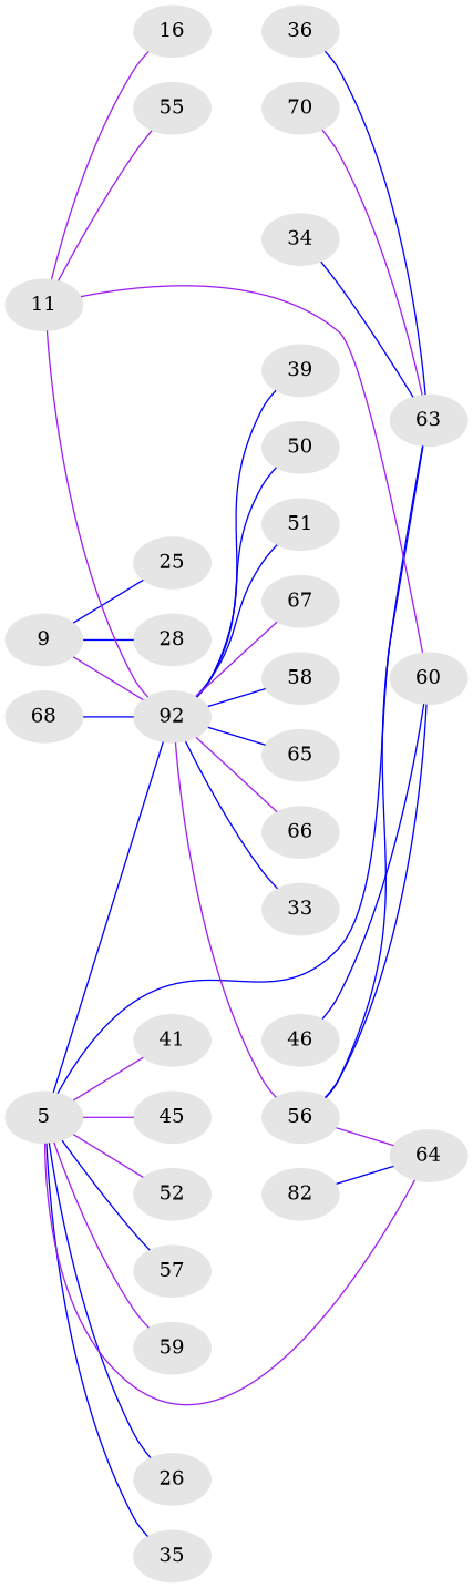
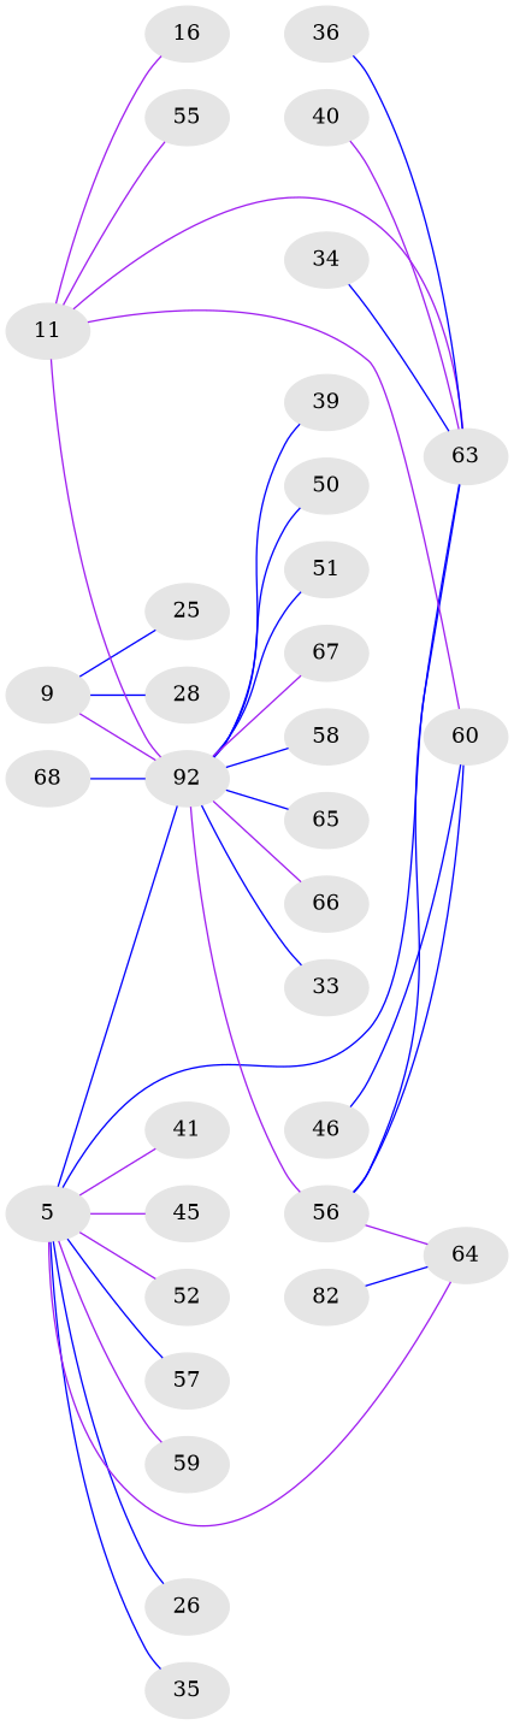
  graph {
    rankdir=LR
    node [color=gray90 style=filled]
    edge [color=blue]
    5 [super="+3"]
    26
    n3 [label=92 super="+17+7"]
    35 [super="+25"]
    41
    45
    52
    57 [super="+48"]
    59
    63 [super="+6"]
    64 [super="+19+42+61+14+20+21+44+53"]
    33
    39 [super="+37"]
    50
    51
    56 [super="+31+49"]
    58
    65
    66
    67 [super="+54"]
    9 [super="+8"]
    n22 [label=25]
    28
    11
    16
    55
    60 [super="+47+12"]
    n28 [label=68]
    34 [super="+30"]
    36
-   40 [label=70]
+   40
    46
    n33 [label=82]
    5 -- 26
    5 -- n3 [weight=3]
    5 -- 35
    5 -- 41 [color=purple]
    5 -- 45 [color=purple]
    5 -- 52 [color=purple]
    5 -- 57 [weight=2]
    5 -- 59 [color=purple]
    5 -- 63 [weight=3]
    5 -- 64 [color=purple]
    n3 -- 33
    n3 -- 39
    n3 -- 50
    n3 -- 51
    n3 -- 56 [color=purple]
    n3 -- 58
    n3 -- 65
    n3 -- 66 [color=purple]
    n3 -- 67 [color=purple]
    56 -- 63
    56 -- 64 [color=purple weight=2]
    56 -- 60
    9 -- n3 [color=purple weight=2]
    9 -- n22
    9 -- 28
    11 -- n3 [color=purple weight=2]
+   11 -- 63 [color=purple]
    11 -- 16 [color=purple]
    11 -- 55 [color=purple]
    11 -- 60 [color=purple weight=2]
    n28 -- n3
    34 -- 63
    36 -- 63
    40 -- 63 [color=purple]
    46 -- 60
    n33 -- 64
  }
